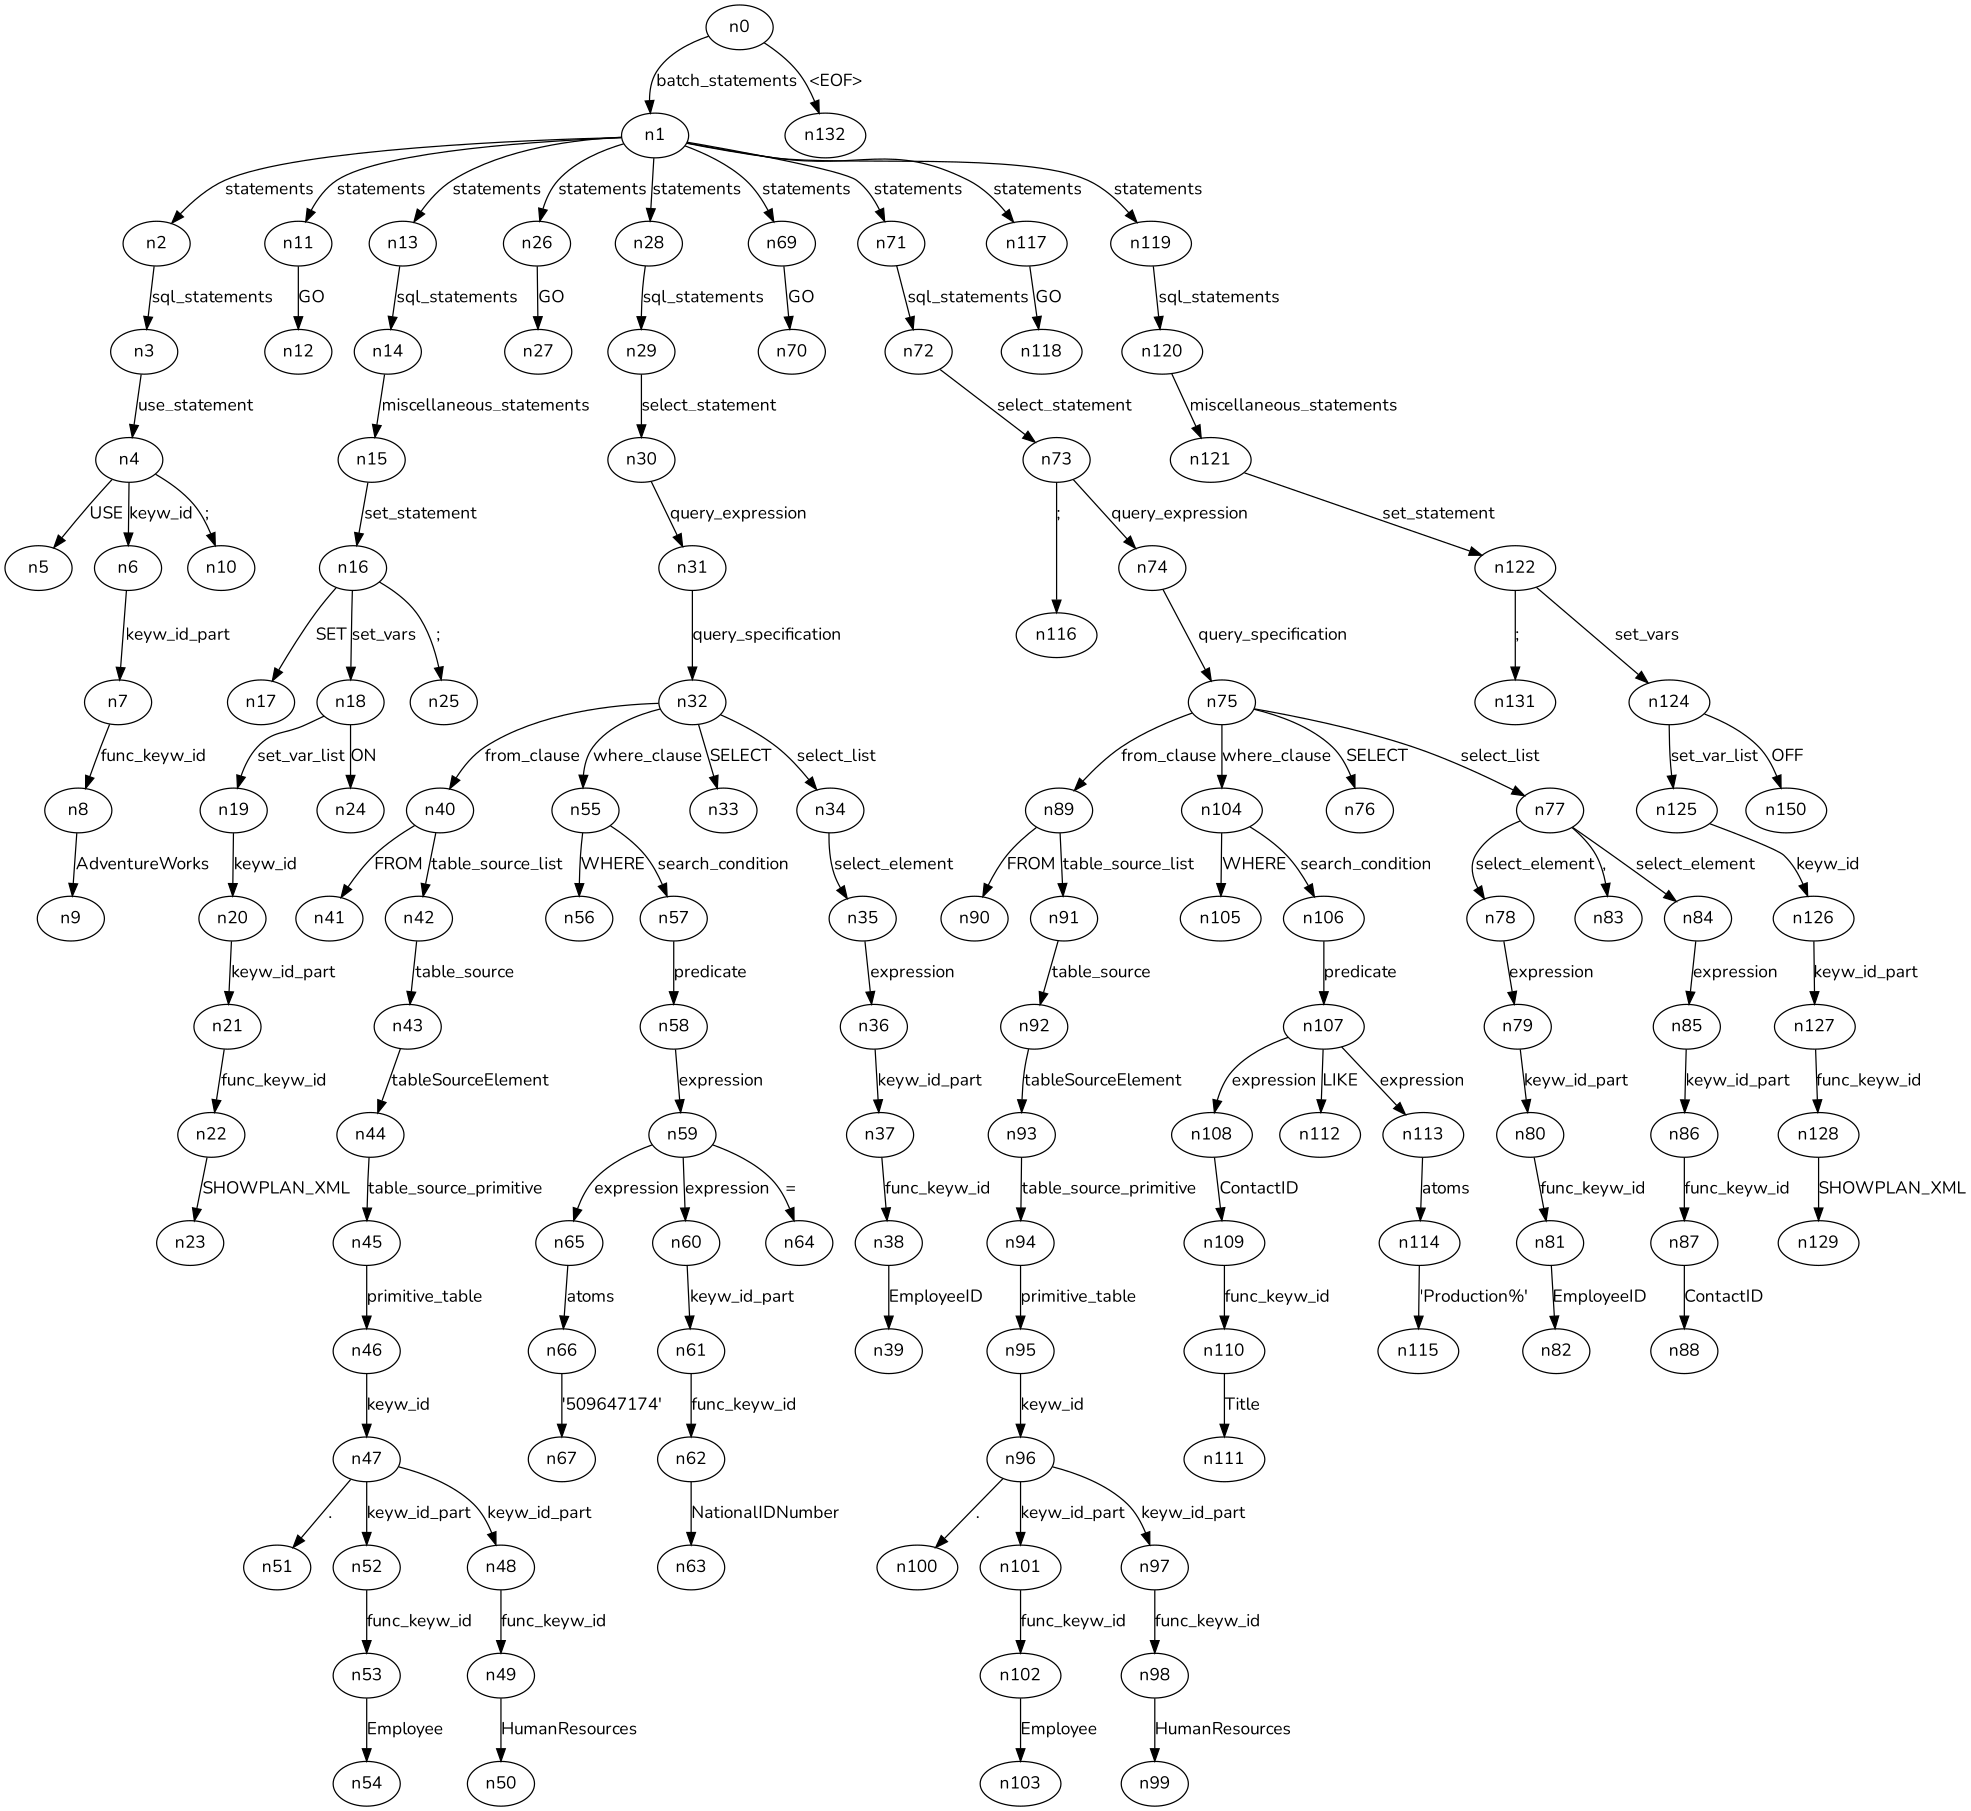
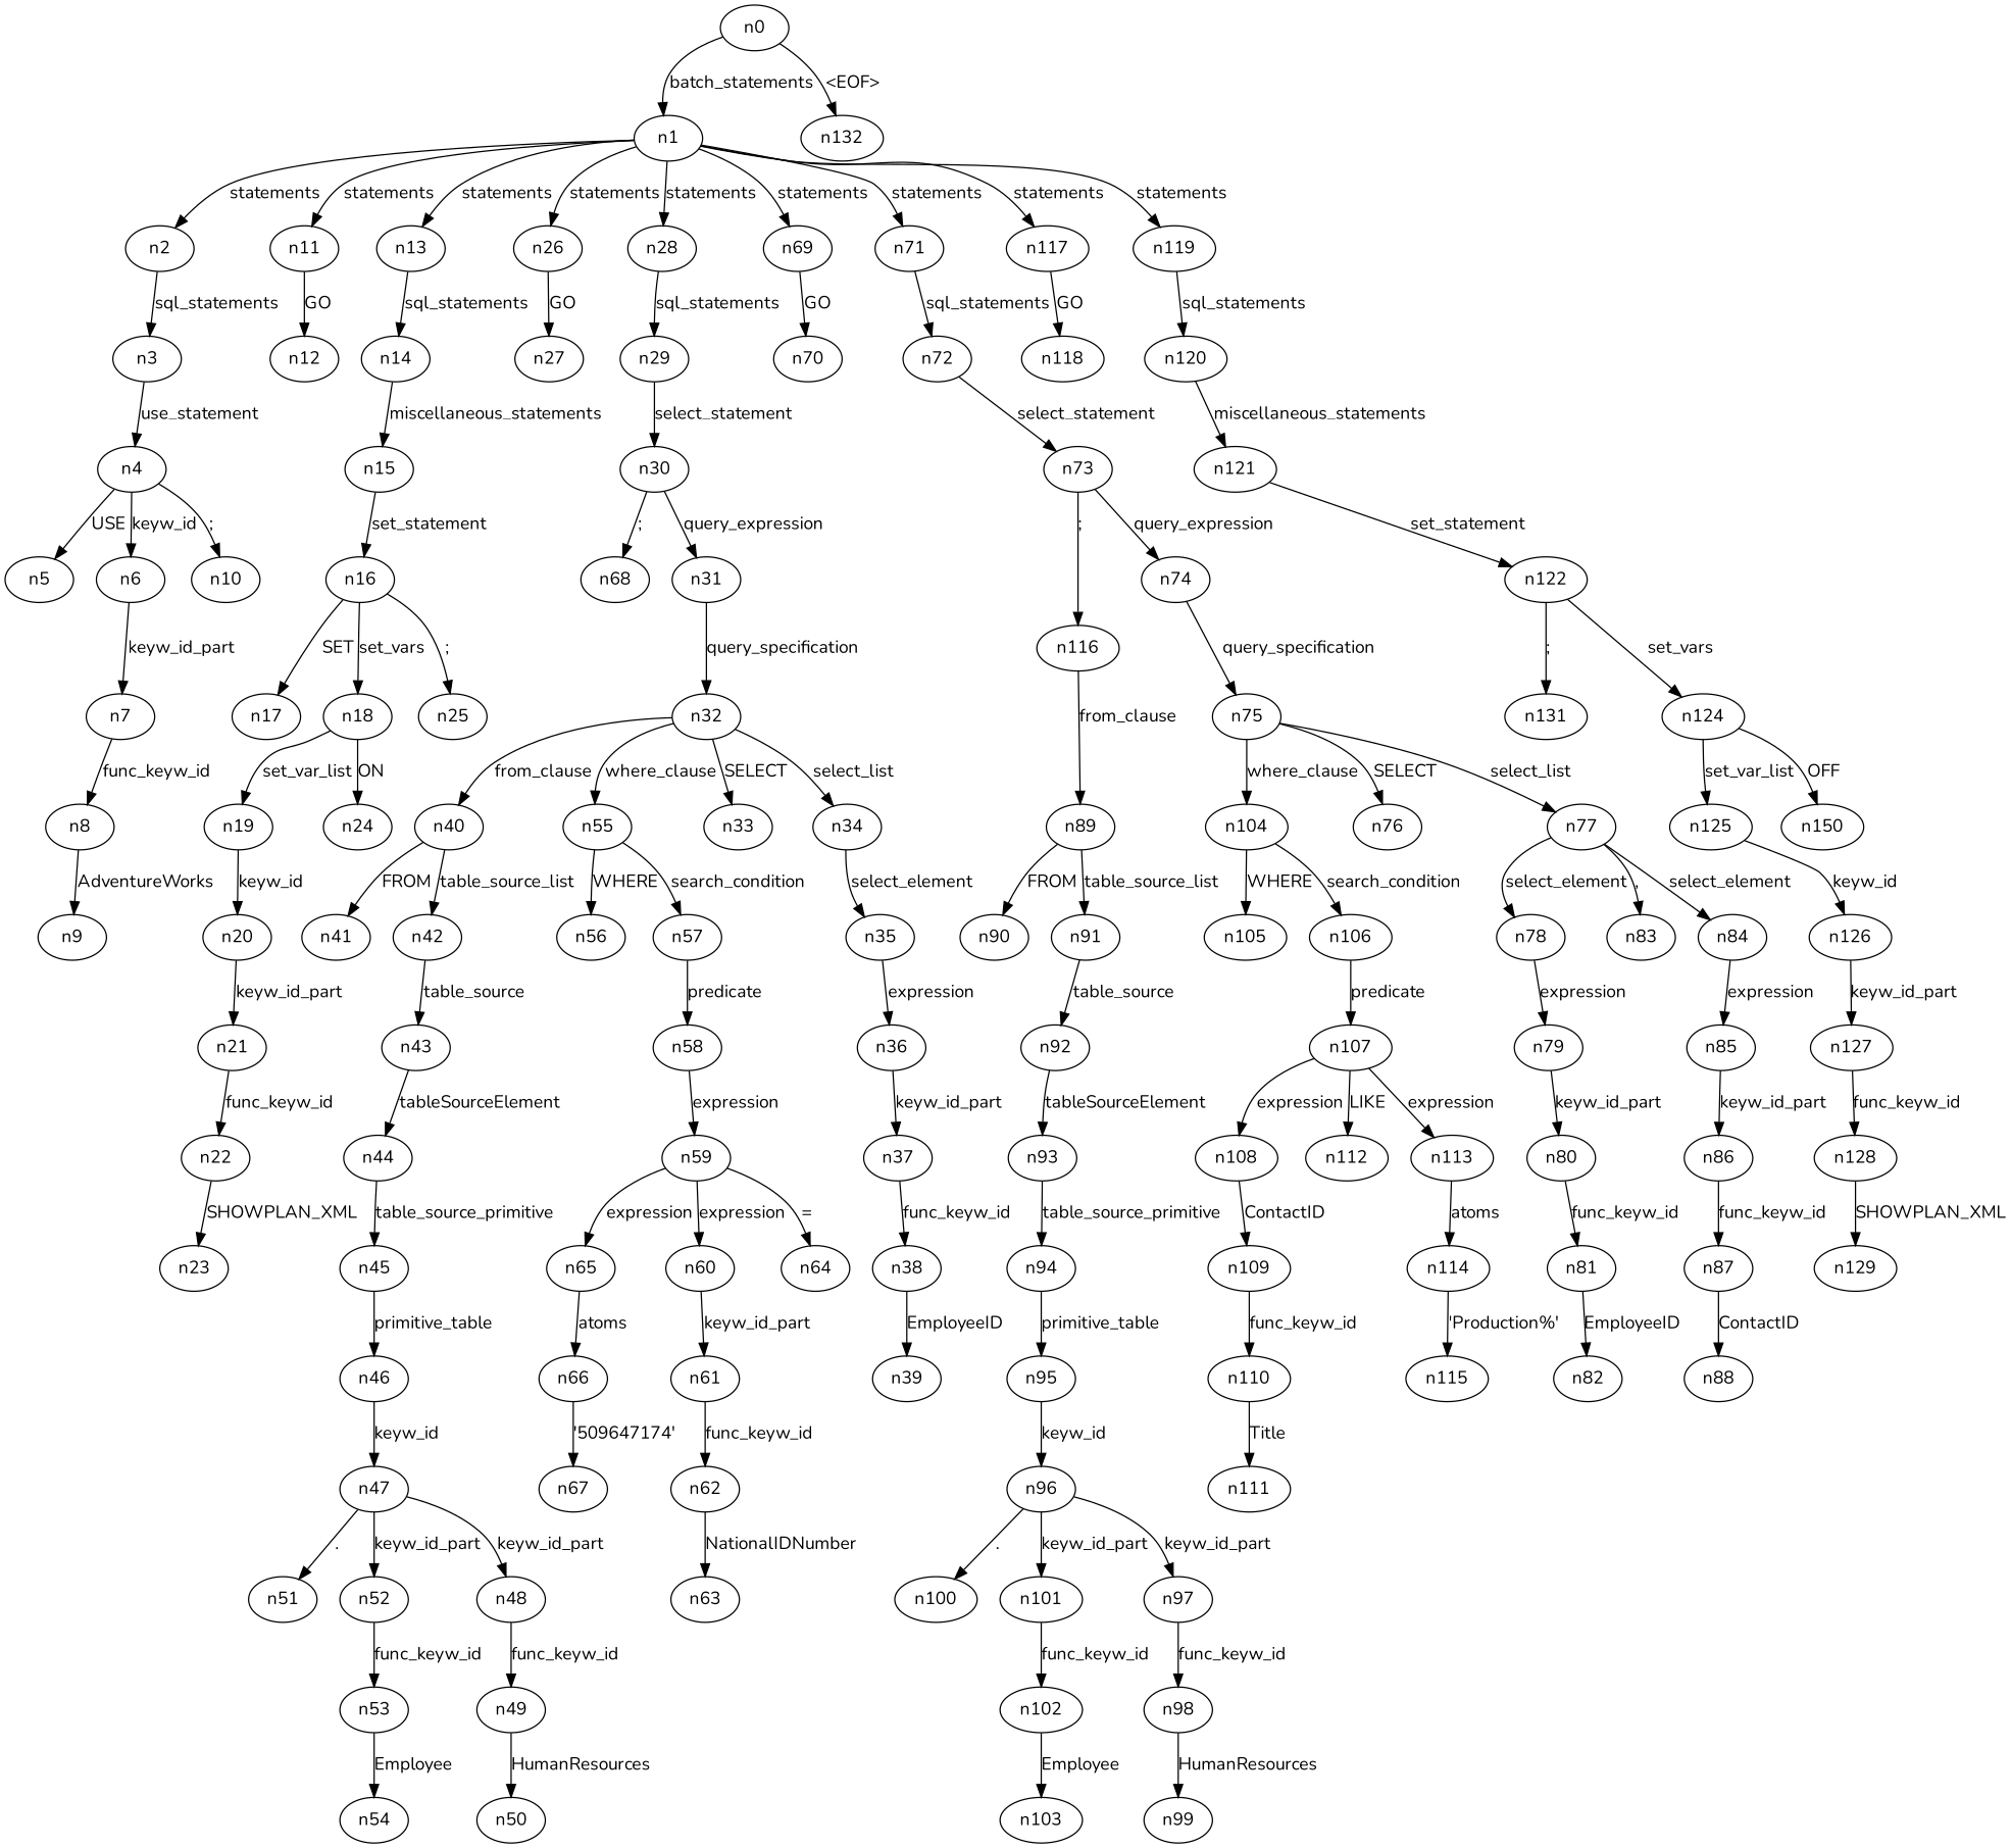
  digraph {
    fontname=Nunito
    node [fontname=Nunito]
    edge [fontname=Nunito]
    n0
    n1
    n132
    n2
    n11
    n13
    n26
    n28
    n69
    n71
    n117
    n119
    n3
    n12
    n14
    n27
    n29
    n70
    n72
    n118
    n120
    n4
    n5
    n6
    n10
    n7
    n8
    n9
    n15
    n16
    n17
    n18
    n25
    n19
    n24
    n20
    n21
    n22
    n23
    n30
    n31
+   n68
    n32
    n33
    n34
    n40
    n55
    n35
    n41
    n42
    n56
    n57
    n36
    n37
    n38
    n39
    n43
    n44
    n45
    n46
    n47
    n48
    n51
    n52
    n49
    n53
    n50
    n54
    n58
    n59
    n60
    n64
    n65
    n61
    n66
    n62
    n63
    n67
    n73
    n74
    n116
    n75
    n76
    n77
    n89
    n104
    n78
    n83
    n84
    n90
    n91
    n105
    n106
    n79
    n85
    n80
    n81
    n82
    n86
    n87
    n88
    n92
    n93
    n94
    n95
    n96
    n97
    n100
    n101
    n98
    n102
    n99
    n103
    n107
    n108
    n112
    n113
    n109
    n114
    n110
    n111
    n115
    n121
    n122
    n124
    n131
    n125
    n130 [label=n150]
    n126
    n127
    n128
    n129
    n0 -> n1 [label=batch_statements]
    n0 -> n132 [label="<EOF>"]
    n1 -> n2 [label=statements]
    n1 -> n11 [label=statements]
    n1 -> n13 [label=statements]
    n1 -> n26 [label=statements]
    n1 -> n28 [label=statements]
    n1 -> n69 [label=statements]
    n1 -> n71 [label=statements]
    n1 -> n117 [label=statements]
    n1 -> n119 [label=statements]
    n2 -> n3 [label=sql_statements]
    n11 -> n12 [label=GO]
    n13 -> n14 [label=sql_statements]
    n26 -> n27 [label=GO]
    n28 -> n29 [label=sql_statements]
    n69 -> n70 [label=GO]
    n71 -> n72 [label=sql_statements]
    n117 -> n118 [label=GO]
    n119 -> n120 [label=sql_statements]
    n3 -> n4 [label=use_statement]
    n14 -> n15 [label=miscellaneous_statements]
    n29 -> n30 [label=select_statement]
    n72 -> n73 [label=select_statement]
    n120 -> n121 [label=miscellaneous_statements]
    n4 -> n5 [label=USE]
    n4 -> n6 [label=keyw_id]
    n4 -> n10 [label=";"]
    n6 -> n7 [label=keyw_id_part]
    n7 -> n8 [label=func_keyw_id]
    n8 -> n9 [label=AdventureWorks]
    n15 -> n16 [label=set_statement]
    n16 -> n17 [label=SET]
    n16 -> n18 [label=set_vars]
    n16 -> n25 [label=";"]
    n18 -> n19 [label=set_var_list]
    n18 -> n24 [label=ON]
    n19 -> n20 [label=keyw_id]
    n20 -> n21 [label=keyw_id_part]
    n21 -> n22 [label=func_keyw_id]
    n22 -> n23 [label=SHOWPLAN_XML]
    n30 -> n31 [label=query_expression]
+   n30 -> n68 [label=";"]
    n31 -> n32 [label=query_specification]
    n32 -> n33 [label=SELECT]
    n32 -> n34 [label=select_list]
    n32 -> n40 [label=from_clause]
    n32 -> n55 [label=where_clause]
    n34 -> n35 [label=select_element]
    n40 -> n41 [label=FROM]
    n40 -> n42 [label=table_source_list]
    n55 -> n56 [label=WHERE]
    n55 -> n57 [label=search_condition]
    n35 -> n36 [label=expression]
    n42 -> n43 [label=table_source]
    n57 -> n58 [label=predicate]
    n36 -> n37 [label=keyw_id_part]
    n37 -> n38 [label=func_keyw_id]
    n38 -> n39 [label=EmployeeID]
    n43 -> n44 [label=tableSourceElement]
    n44 -> n45 [label=table_source_primitive]
    n45 -> n46 [label=primitive_table]
    n46 -> n47 [label=keyw_id]
    n47 -> n48 [label=keyw_id_part]
    n47 -> n51 [label="."]
    n47 -> n52 [label=keyw_id_part]
    n48 -> n49 [label=func_keyw_id]
    n52 -> n53 [label=func_keyw_id]
    n49 -> n50 [label=HumanResources]
    n53 -> n54 [label=Employee]
    n58 -> n59 [label=expression]
    n59 -> n60 [label=expression]
    n59 -> n64 [label="="]
    n59 -> n65 [label=expression]
    n60 -> n61 [label=keyw_id_part]
    n65 -> n66 [label=atoms]
    n61 -> n62 [label=func_keyw_id]
    n66 -> n67 [label="'509647174'"]
    n62 -> n63 [label=NationalIDNumber]
    n73 -> n74 [label=query_expression]
    n73 -> n116 [label=";"]
    n74 -> n75 [label=query_specification]
    n75 -> n76 [label=SELECT]
    n75 -> n77 [label=select_list]
-   n75 -> n89 [label=from_clause]
+   n116 -> n89 [label=from_clause]
    n75 -> n104 [label=where_clause]
    n77 -> n78 [label=select_element]
    n77 -> n83 [label=","]
    n77 -> n84 [label=select_element]
    n89 -> n90 [label=FROM]
    n89 -> n91 [label=table_source_list]
    n104 -> n105 [label=WHERE]
    n104 -> n106 [label=search_condition]
    n78 -> n79 [label=expression]
    n84 -> n85 [label=expression]
    n91 -> n92 [label=table_source]
    n106 -> n107 [label=predicate]
    n79 -> n80 [label=keyw_id_part]
    n85 -> n86 [label=keyw_id_part]
    n80 -> n81 [label=func_keyw_id]
    n81 -> n82 [label=EmployeeID]
    n86 -> n87 [label=func_keyw_id]
    n87 -> n88 [label=ContactID]
    n92 -> n93 [label=tableSourceElement]
    n93 -> n94 [label=table_source_primitive]
    n94 -> n95 [label=primitive_table]
    n95 -> n96 [label=keyw_id]
    n96 -> n97 [label=keyw_id_part]
    n96 -> n100 [label="."]
    n96 -> n101 [label=keyw_id_part]
    n97 -> n98 [label=func_keyw_id]
    n101 -> n102 [label=func_keyw_id]
    n98 -> n99 [label=HumanResources]
    n102 -> n103 [label=Employee]
    n107 -> n108 [label=expression]
    n107 -> n112 [label=LIKE]
    n107 -> n113 [label=expression]
    n108 -> n109 [label=ContactID]
    n113 -> n114 [label=atoms]
    n109 -> n110 [label=func_keyw_id]
    n114 -> n115 [label="'Production%'"]
    n110 -> n111 [label=Title]
    n121 -> n122 [label=set_statement]
    n122 -> n124 [label=set_vars]
    n122 -> n131 [label=";"]
    n124 -> n125 [label=set_var_list]
    n124 -> n130 [label=OFF]
    n125 -> n126 [label=keyw_id]
    n126 -> n127 [label=keyw_id_part]
    n127 -> n128 [label=func_keyw_id]
    n128 -> n129 [label=SHOWPLAN_XML]
  }
